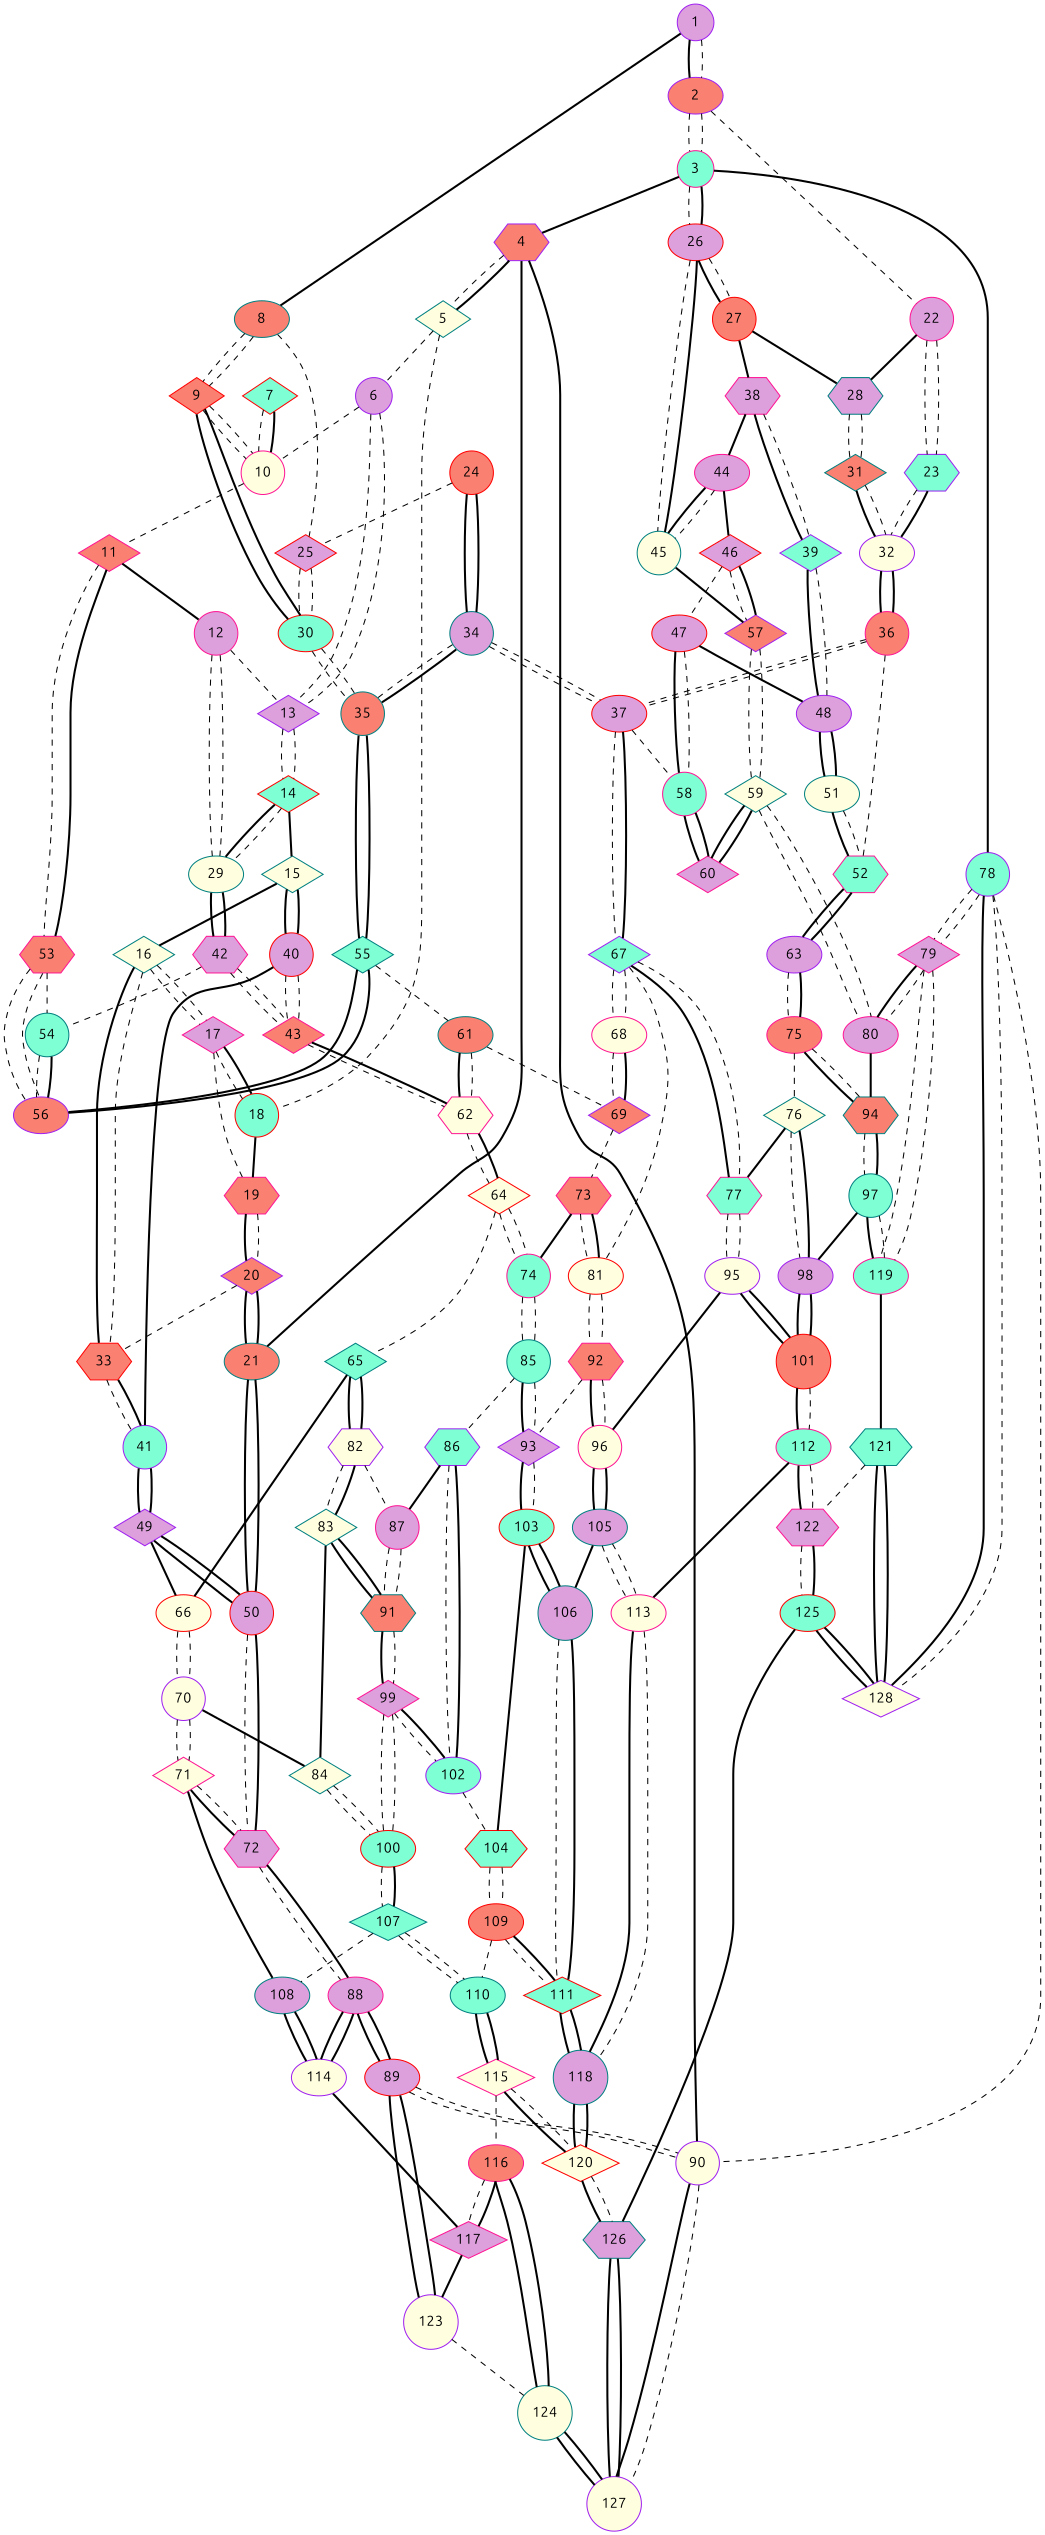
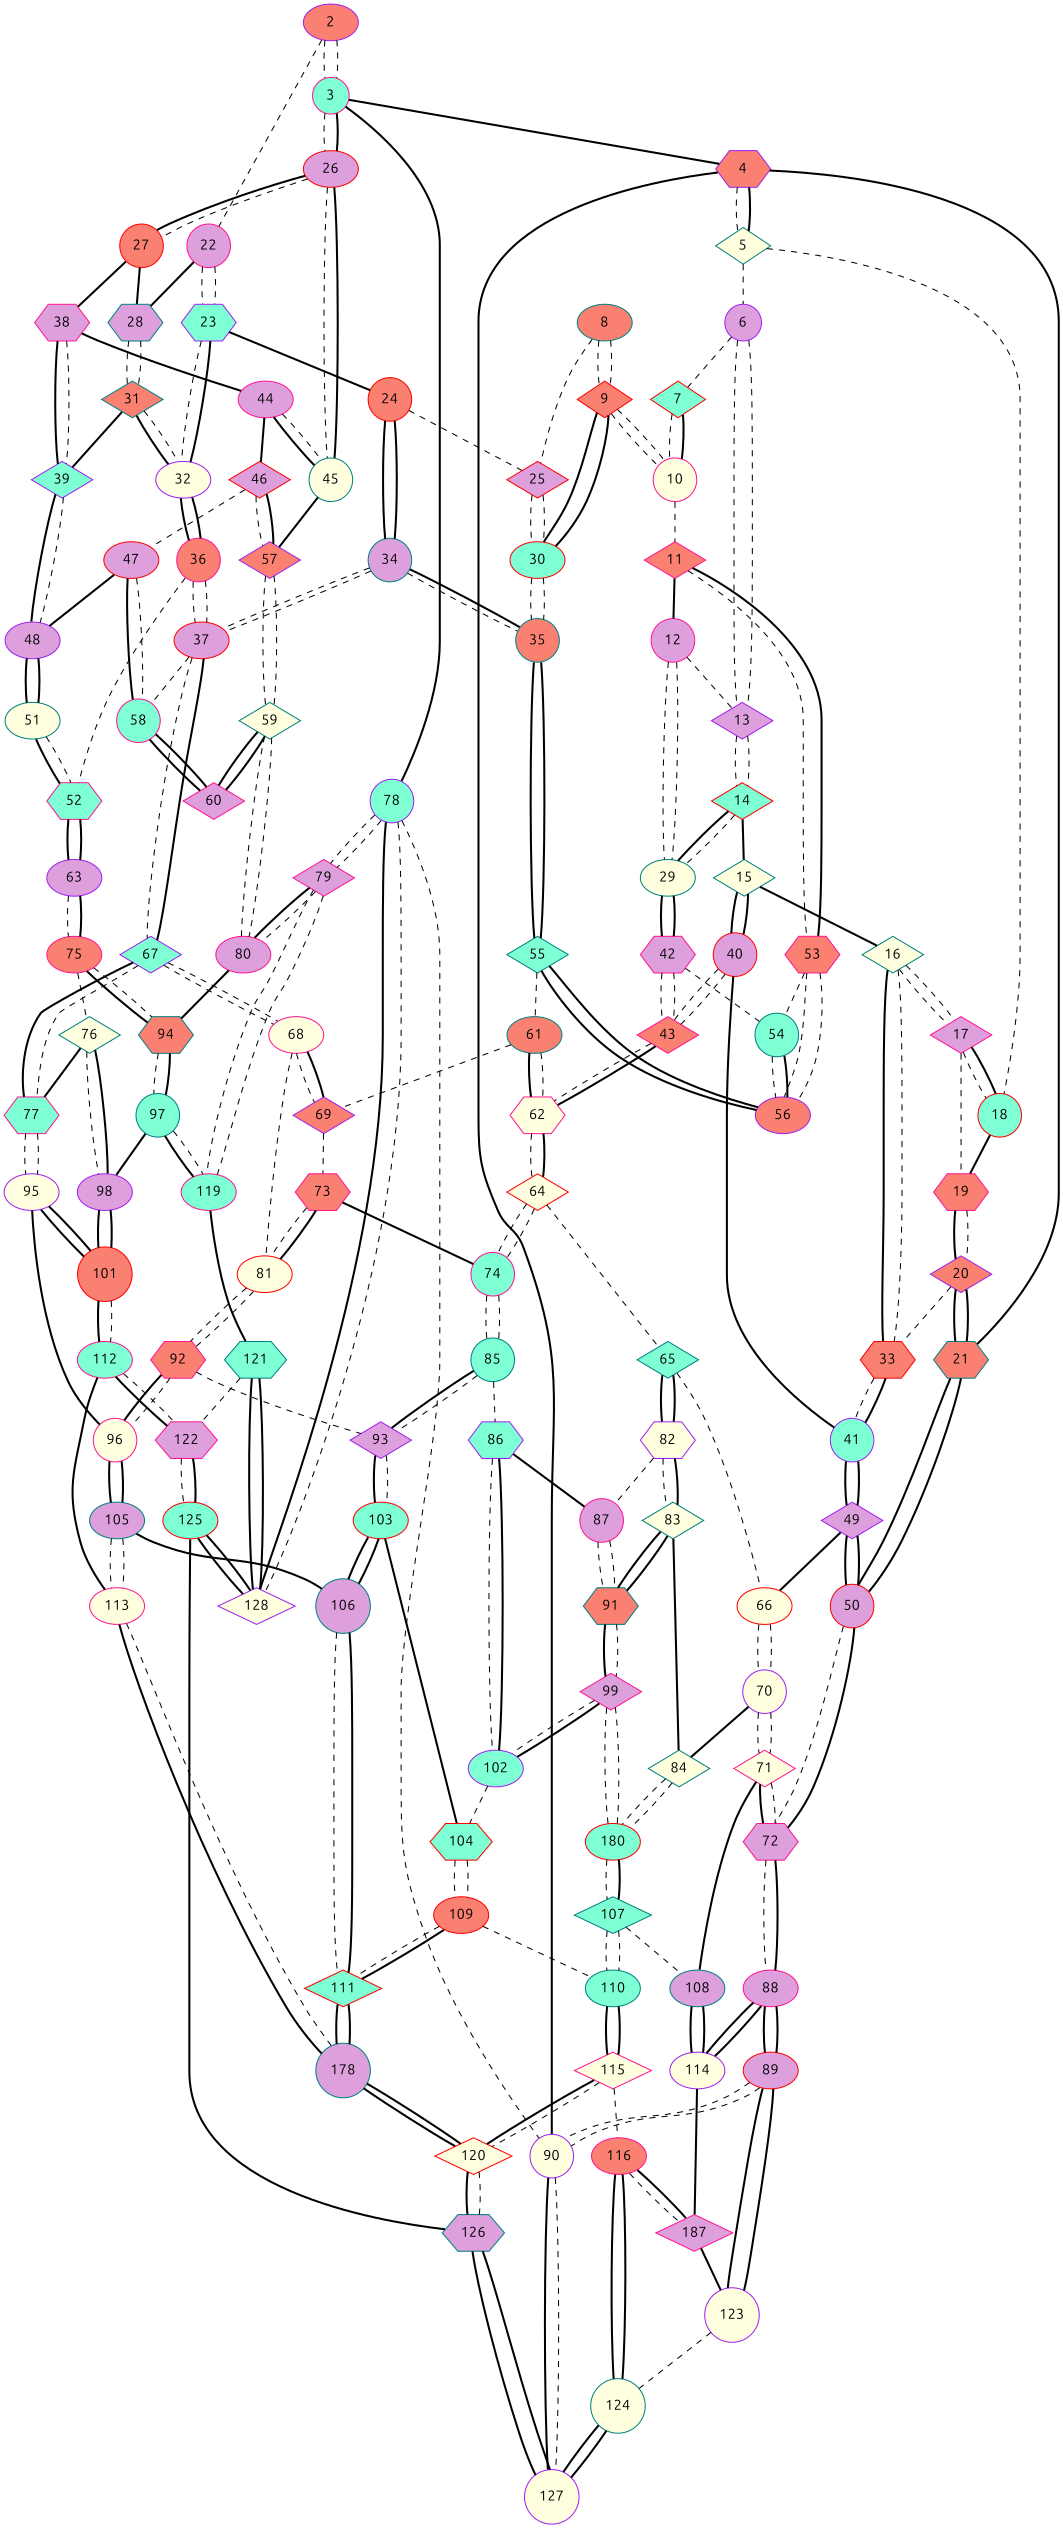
  graph {
    fontname=Ubuntu
    node [color=deeppink fillcolor=plum fontname=Ubuntu shape=diamond style=filled]
    edge [fontname=Ubuntu style=bold]
-   1 [color=purple shape=circle]
    2 [color=purple fillcolor=salmon shape=ellipse]
    8 [color=teal fillcolor=salmon shape=ellipse]
    3 [fillcolor=aquamarine shape=circle]
    22 [shape=circle]
    9 [color=red fillcolor=salmon]
    25 [color=red]
    4 [color=purple fillcolor=salmon shape=hexagon]
    26 [color=red shape=ellipse]
    78 [color=purple fillcolor=aquamarine shape=circle]
    23 [color=purple fillcolor=aquamarine shape=hexagon]
    28 [color=teal shape=hexagon]
    5 [color=teal fillcolor=lightyellow]
-   21 [color=teal fillcolor=salmon shape=ellipse]
+   21 [color=teal fillcolor=salmon shape=hexagon]
    90 [color=purple fillcolor=lightyellow shape=circle]
    27 [color=red fillcolor=salmon shape=circle]
    45 [color=teal fillcolor=lightyellow shape=circle]
    79
    128 [color=purple fillcolor=lightyellow]
    6 [color=purple shape=circle]
    18 [color=red fillcolor=aquamarine shape=circle]
    50 [color=red shape=circle]
    127 [color=purple fillcolor=lightyellow shape=circle]
    7 [color=red fillcolor=aquamarine]
    13 [color=purple]
    19 [fillcolor=salmon shape=hexagon]
    10 [fillcolor=lightyellow shape=circle]
    14 [color=red fillcolor=aquamarine]
    11 [fillcolor=salmon]
    30 [color=red fillcolor=aquamarine shape=ellipse]
    35 [color=teal fillcolor=salmon shape=circle]
    12 [shape=circle]
    53 [fillcolor=salmon shape=hexagon]
    29 [color=teal fillcolor=lightyellow shape=ellipse]
    54 [color=teal fillcolor=aquamarine shape=circle]
    56 [color=purple fillcolor=salmon shape=ellipse]
    42 [shape=hexagon]
    15 [color=teal fillcolor=lightyellow]
    16 [color=teal fillcolor=lightyellow]
    40 [color=red shape=circle]
    17
    33 [color=red fillcolor=salmon shape=hexagon]
    41 [color=purple fillcolor=aquamarine shape=circle]
    43 [fillcolor=salmon]
    20 [color=purple fillcolor=salmon]
    72 [shape=hexagon]
    24 [color=red fillcolor=salmon shape=circle]
    32 [color=purple fillcolor=lightyellow shape=ellipse]
    31 [color=teal fillcolor=salmon]
    34 [color=teal shape=circle]
    36 [fillcolor=salmon shape=circle]
    37 [color=red shape=ellipse]
    38 [shape=hexagon]
    57 [color=purple fillcolor=salmon]
    39 [color=purple fillcolor=aquamarine]
    44 [shape=ellipse]
    55 [color=teal fillcolor=aquamarine]
    48 [color=purple shape=ellipse]
    52 [fillcolor=aquamarine shape=hexagon]
    49 [color=purple]
    67 [color=purple fillcolor=aquamarine]
    58 [fillcolor=aquamarine shape=circle]
    61 [color=teal fillcolor=salmon shape=ellipse]
    63 [color=purple shape=ellipse]
    68 [fillcolor=lightyellow shape=ellipse]
    77 [fillcolor=aquamarine shape=hexagon]
    46 [color=red]
    51 [color=teal fillcolor=lightyellow shape=ellipse]
    62 [fillcolor=lightyellow shape=hexagon]
    66 [color=red fillcolor=lightyellow shape=ellipse]
    64 [color=red fillcolor=lightyellow]
    47 [color=red shape=ellipse]
    59 [color=teal fillcolor=lightyellow]
    60
    70 [color=purple fillcolor=lightyellow shape=circle]
    88 [shape=ellipse]
    75 [fillcolor=salmon shape=ellipse]
    69 [color=purple fillcolor=salmon]
    80 [shape=ellipse]
    94 [color=teal fillcolor=salmon shape=hexagon]
    73 [fillcolor=salmon shape=hexagon]
    65 [color=teal fillcolor=aquamarine]
    74 [fillcolor=aquamarine shape=circle]
    76 [color=teal fillcolor=lightyellow]
    82 [color=purple fillcolor=lightyellow shape=hexagon]
    85 [color=teal fillcolor=aquamarine shape=circle]
    83 [color=teal fillcolor=lightyellow]
    87 [shape=circle]
    71 [fillcolor=lightyellow]
    84 [color=teal fillcolor=lightyellow]
    81 [color=red fillcolor=lightyellow shape=ellipse]
    95 [color=purple fillcolor=lightyellow shape=ellipse]
    92 [fillcolor=salmon shape=hexagon]
    108 [color=teal shape=ellipse]
-   100 [color=red fillcolor=aquamarine shape=ellipse]
+   100 [color=red fillcolor=aquamarine shape=ellipse label=180]
    114 [color=purple fillcolor=lightyellow shape=ellipse]
    89 [color=red shape=ellipse]
    86 [color=purple fillcolor=aquamarine shape=hexagon]
    93 [color=purple]
    98 [color=purple shape=ellipse]
    97 [color=teal fillcolor=aquamarine shape=circle]
    101 [color=red fillcolor=salmon shape=circle]
    96 [fillcolor=lightyellow shape=circle]
    119 [fillcolor=aquamarine shape=ellipse]
    121 [color=teal fillcolor=aquamarine shape=hexagon]
    91 [color=teal fillcolor=salmon shape=hexagon]
    99
    107 [color=teal fillcolor=aquamarine]
    102 [color=purple fillcolor=aquamarine shape=ellipse]
    103 [color=red fillcolor=aquamarine shape=ellipse]
    104 [color=red fillcolor=aquamarine shape=hexagon]
    123 [color=purple fillcolor=lightyellow shape=circle]
-   117
+   117 [label=187]
    124 [color=teal fillcolor=lightyellow shape=circle]
    105 [color=teal shape=ellipse]
    106 [color=teal shape=circle]
    112 [fillcolor=aquamarine shape=ellipse]
    113 [fillcolor=lightyellow shape=ellipse]
    110 [color=teal fillcolor=aquamarine shape=ellipse]
    122 [shape=hexagon]
    109 [color=red fillcolor=salmon shape=ellipse]
    111 [color=red fillcolor=aquamarine]
-   118 [color=teal shape=circle]
+   118 [color=teal shape=circle label=178]
    115 [fillcolor=lightyellow]
    116 [fillcolor=salmon shape=ellipse]
    120 [color=red fillcolor=lightyellow]
    125 [color=red fillcolor=aquamarine shape=ellipse]
    126 [color=teal shape=hexagon]
-   1 -- 2
-   1 -- 2 [style=dashed]
-   1 -- 8
    2 -- 3 [style=dashed]
    2 -- 3 [style=dashed]
    2 -- 22 [style=dashed]
    8 -- 9 [style=dashed]
    8 -- 9 [style=dashed]
    8 -- 25 [style=dashed]
    3 -- 4
    3 -- 26 [style=dashed]
    3 -- 26
    3 -- 78
    22 -- 23 [style=dashed]
    22 -- 23 [style=dashed]
    22 -- 28
    9 -- 10 [style=dashed]
    9 -- 10 [style=dashed]
    9 -- 30
    9 -- 30
    25 -- 30 [style=dashed]
    25 -- 30 [style=dashed]
    4 -- 5 [style=dashed]
    4 -- 5
    4 -- 21
    4 -- 90
    26 -- 27
    26 -- 27 [style=dashed]
    26 -- 45 [style=dashed]
    26 -- 45
    78 -- 90 [style=dashed]
    78 -- 79 [style=dashed]
    78 -- 79 [style=dashed]
    78 -- 128
    78 -- 128 [style=dashed]
+   23 -- 24
    23 -- 32 [style=dashed]
    23 -- 32
    28 -- 31 [style=dashed]
    28 -- 31 [style=dashed]
    5 -- 6 [style=dashed]
    5 -- 18 [style=dashed]
    21 -- 50
    21 -- 50
    90 -- 127
    90 -- 127 [style=dashed]
    27 -- 28
    27 -- 38
    45 -- 57
    79 -- 80
    79 -- 80 [style=dashed]
    79 -- 119 [style=dashed]
    79 -- 119 [style=dashed]
-   6 -- 10 [style=dashed]
+   6 -- 7 [style=dashed]
    6 -- 13 [style=dashed]
    6 -- 13 [style=dashed]
    18 -- 19
    50 -- 72 [style=dashed]
    50 -- 72
    7 -- 10 [style=dashed]
    7 -- 10
    13 -- 14 [style=dashed]
    13 -- 14 [style=dashed]
    19 -- 20
    19 -- 20 [style=dashed]
    10 -- 11 [style=dashed]
    14 -- 29
    14 -- 29 [style=dashed]
    14 -- 15
    11 -- 12
    11 -- 53 [style=dashed]
    11 -- 53
    30 -- 35 [style=dashed]
    30 -- 35 [style=dashed]
    35 -- 55
    35 -- 55
    12 -- 13 [style=dashed]
    12 -- 29 [style=dashed]
    12 -- 29 [style=dashed]
    53 -- 54 [style=dashed]
    53 -- 56 [style=dashed]
    53 -- 56 [style=dashed]
    29 -- 42
    29 -- 42
    54 -- 56 [style=dashed]
    54 -- 56
    42 -- 54 [style=dashed]
    42 -- 43 [style=dashed]
    42 -- 43 [style=dashed]
    15 -- 16
    15 -- 40
    15 -- 40
    16 -- 17 [style=dashed]
    16 -- 17 [style=dashed]
    16 -- 33
    16 -- 33 [style=dashed]
    40 -- 41
    40 -- 43 [style=dashed]
    40 -- 43 [style=dashed]
    17 -- 18 [style=dashed]
    17 -- 18
    17 -- 19 [style=dashed]
    33 -- 41 [style=dashed]
    33 -- 41
    41 -- 49
    41 -- 49
    43 -- 62 [style=dashed]
    43 -- 62
    20 -- 21
    20 -- 21
    20 -- 33 [style=dashed]
    72 -- 88 [style=dashed]
    72 -- 88
    24 -- 25 [style=dashed]
    24 -- 34
    24 -- 34
    32 -- 36
    32 -- 36
    31 -- 32
    31 -- 32 [style=dashed]
+   31 -- 39
    34 -- 35 [style=dashed]
    34 -- 35
    34 -- 37 [style=dashed]
    34 -- 37 [style=dashed]
    36 -- 37 [style=dashed]
    36 -- 37 [style=dashed]
    36 -- 52 [style=dashed]
    37 -- 67 [style=dashed]
    37 -- 67
    37 -- 58 [style=dashed]
    38 -- 39
    38 -- 39 [style=dashed]
    38 -- 44
    57 -- 59 [style=dashed]
    57 -- 59 [style=dashed]
    39 -- 48
    39 -- 48 [style=dashed]
    44 -- 45
    44 -- 45 [style=dashed]
    44 -- 46
    55 -- 56
    55 -- 56
    55 -- 61 [style=dashed]
    48 -- 51
    48 -- 51
    52 -- 63
    52 -- 63
    49 -- 50
    49 -- 50
    49 -- 66
    67 -- 68 [style=dashed]
    67 -- 68 [style=dashed]
    67 -- 77
    67 -- 77 [style=dashed]
    58 -- 60
    58 -- 60
    61 -- 62
    61 -- 62 [style=dashed]
    61 -- 69 [style=dashed]
    63 -- 75 [style=dashed]
    63 -- 75
    68 -- 69 [style=dashed]
    68 -- 69
-   67 -- 81 [style=dashed]
+   68 -- 81 [style=dashed]
    77 -- 95 [style=dashed]
    77 -- 95 [style=dashed]
    46 -- 57 [style=dashed]
    46 -- 57
    46 -- 47 [style=dashed]
    51 -- 52
    51 -- 52 [style=dashed]
    62 -- 64 [style=dashed]
    62 -- 64
    66 -- 70 [style=dashed]
    66 -- 70 [style=dashed]
    64 -- 65 [style=dashed]
    64 -- 74 [style=dashed]
    64 -- 74 [style=dashed]
    47 -- 48
    47 -- 58
    47 -- 58 [style=dashed]
    59 -- 60
    59 -- 60
    59 -- 80 [style=dashed]
    59 -- 80 [style=dashed]
    70 -- 71 [style=dashed]
    70 -- 71 [style=dashed]
    70 -- 84
    88 -- 114
    88 -- 114
    88 -- 89
    88 -- 89
    75 -- 94
    75 -- 94 [style=dashed]
    75 -- 76 [style=dashed]
    69 -- 73 [style=dashed]
    80 -- 94
    94 -- 97 [style=dashed]
    94 -- 97
    73 -- 74
    73 -- 81 [style=dashed]
    73 -- 81
-   65 -- 66
+   65 -- 66 [style=dashed]
    65 -- 82
    65 -- 82
    74 -- 85 [style=dashed]
    74 -- 85 [style=dashed]
    76 -- 77
    76 -- 98 [style=dashed]
    76 -- 98
    82 -- 83 [style=dashed]
    82 -- 83
    82 -- 87 [style=dashed]
    85 -- 86 [style=dashed]
    85 -- 93
    85 -- 93 [style=dashed]
    83 -- 84
    83 -- 91
    83 -- 91
    87 -- 91 [style=dashed]
    87 -- 91 [style=dashed]
    71 -- 72
    71 -- 72 [style=dashed]
    71 -- 108
    84 -- 100 [style=dashed]
    84 -- 100 [style=dashed]
    81 -- 92 [style=dashed]
    81 -- 92 [style=dashed]
    95 -- 101
    95 -- 101
    95 -- 96
    92 -- 93 [style=dashed]
    92 -- 96
    92 -- 96 [style=dashed]
    108 -- 114
    108 -- 114
    100 -- 107 [style=dashed]
    100 -- 107
    114 -- 117
    89 -- 90 [style=dashed]
    89 -- 90 [style=dashed]
    89 -- 123
    89 -- 123
    86 -- 87
    86 -- 102 [style=dashed]
    86 -- 102
    93 -- 103
    93 -- 103 [style=dashed]
    98 -- 101
    98 -- 101
    97 -- 98
    97 -- 119
    97 -- 119 [style=dashed]
    101 -- 112
    101 -- 112 [style=dashed]
    96 -- 105
    96 -- 105
    119 -- 121
    121 -- 128
    121 -- 128
    121 -- 122 [style=dashed]
    91 -- 99
    91 -- 99 [style=dashed]
    99 -- 100 [style=dashed]
    99 -- 100 [style=dashed]
    99 -- 102 [style=dashed]
    99 -- 102
    107 -- 108 [style=dashed]
    107 -- 110 [style=dashed]
    107 -- 110 [style=dashed]
    102 -- 104 [style=dashed]
    103 -- 104
    103 -- 106
    103 -- 106
    104 -- 109 [style=dashed]
    104 -- 109 [style=dashed]
    123 -- 124 [style=dashed]
    117 -- 123
    124 -- 127
    124 -- 127
    105 -- 106
    105 -- 113 [style=dashed]
    105 -- 113 [style=dashed]
    106 -- 111 [style=dashed]
    106 -- 111
    112 -- 113
    112 -- 122
    112 -- 122 [style=dashed]
    113 -- 118
    113 -- 118 [style=dashed]
    110 -- 115
    110 -- 115
    122 -- 125 [style=dashed]
    122 -- 125
    109 -- 110 [style=dashed]
    109 -- 111 [style=dashed]
    109 -- 111
    111 -- 118
    111 -- 118
    118 -- 120
    118 -- 120
    115 -- 116 [style=dashed]
    115 -- 120
    115 -- 120 [style=dashed]
    116 -- 117 [style=dashed]
    116 -- 117
    116 -- 124
    116 -- 124
    120 -- 126
    120 -- 126 [style=dashed]
    125 -- 128
    125 -- 128
    125 -- 126
    126 -- 127
    126 -- 127
  }
